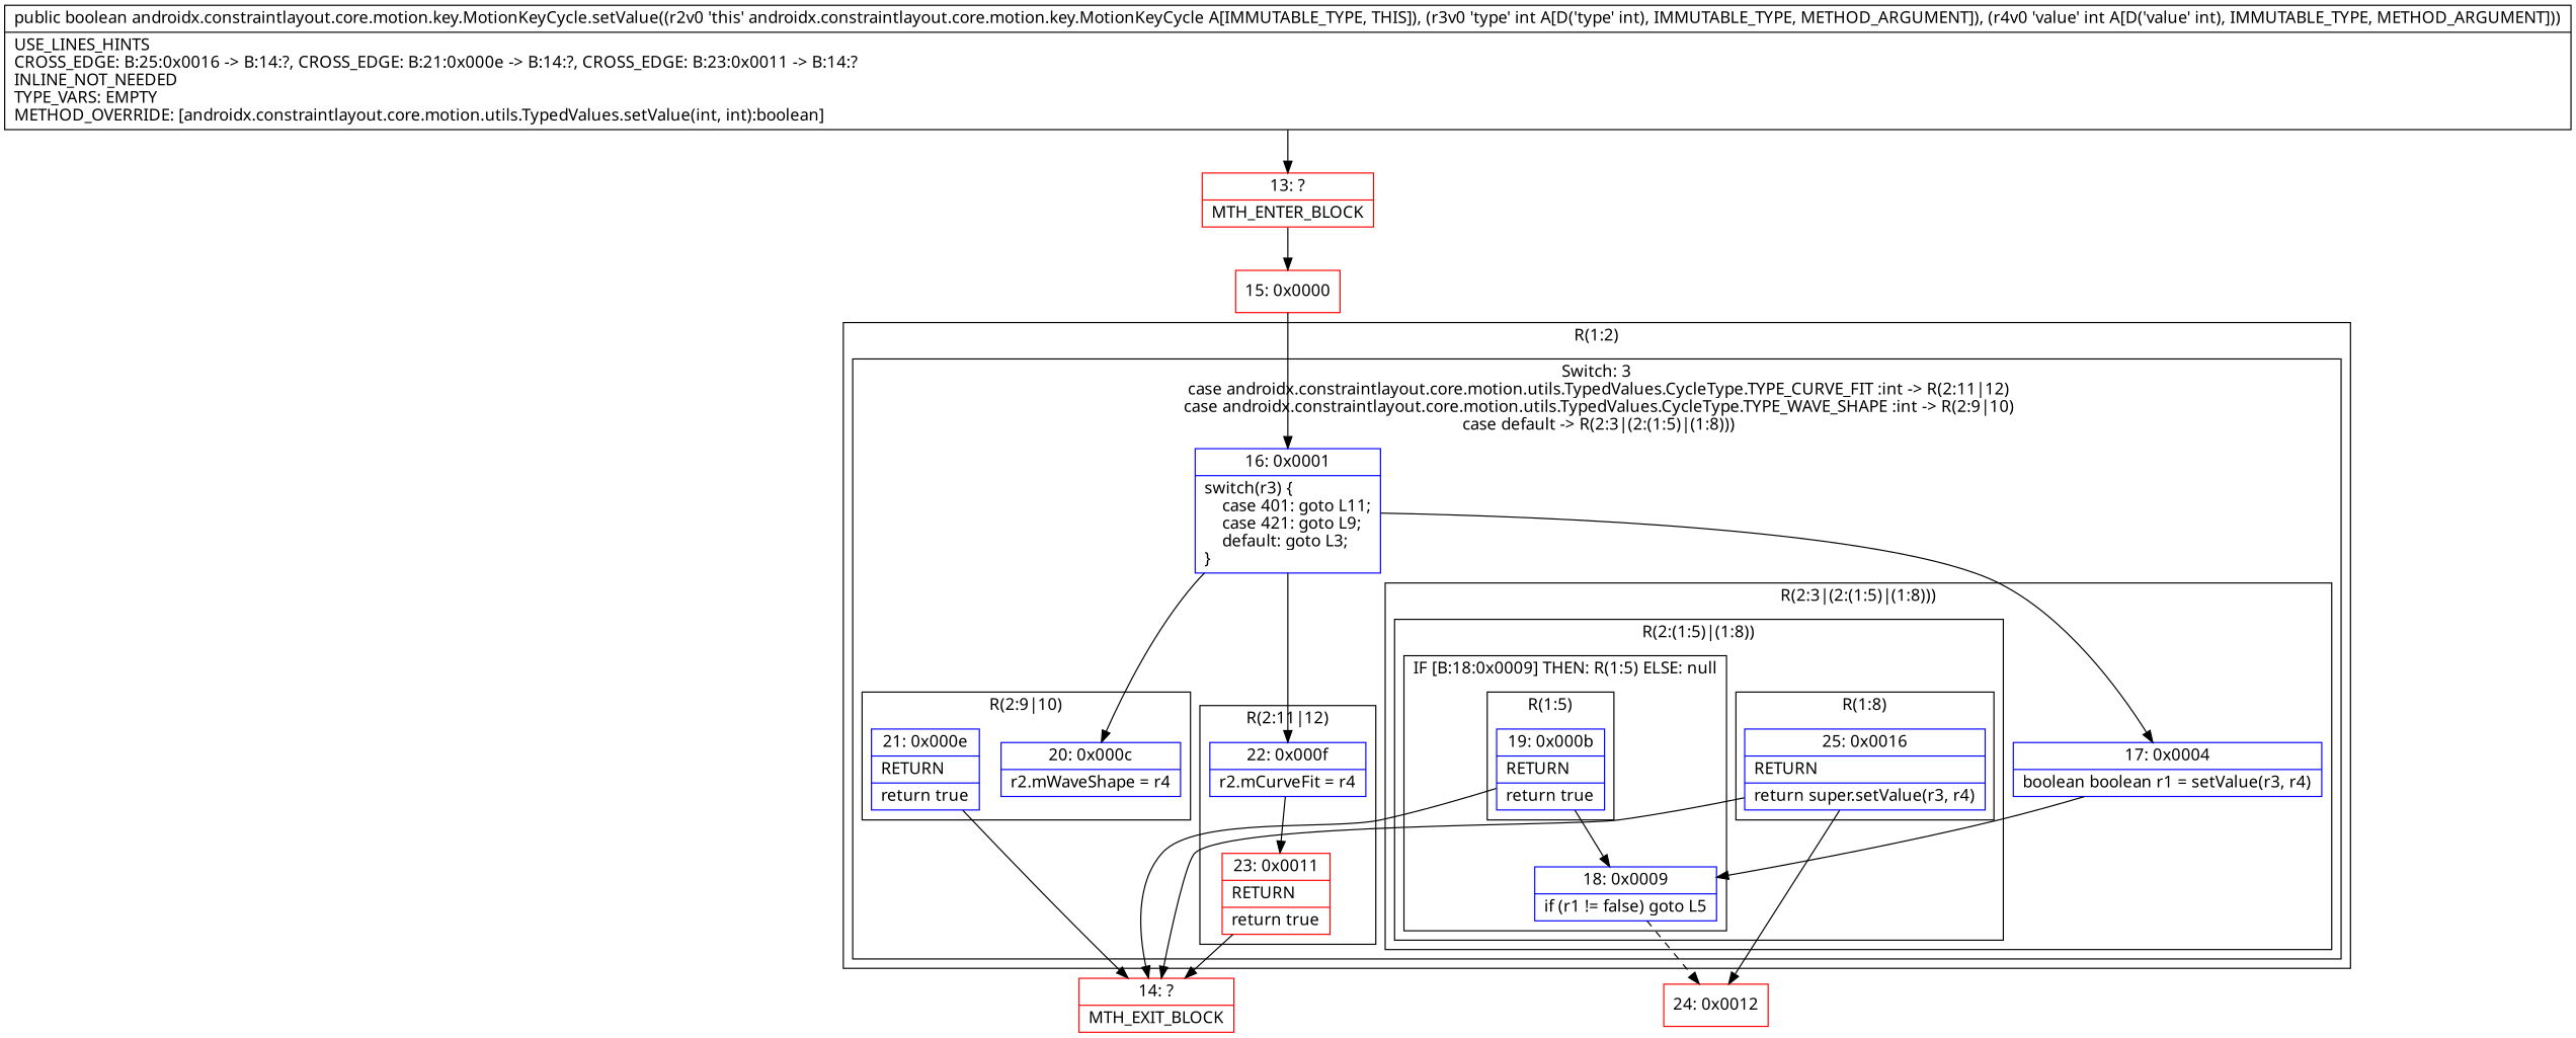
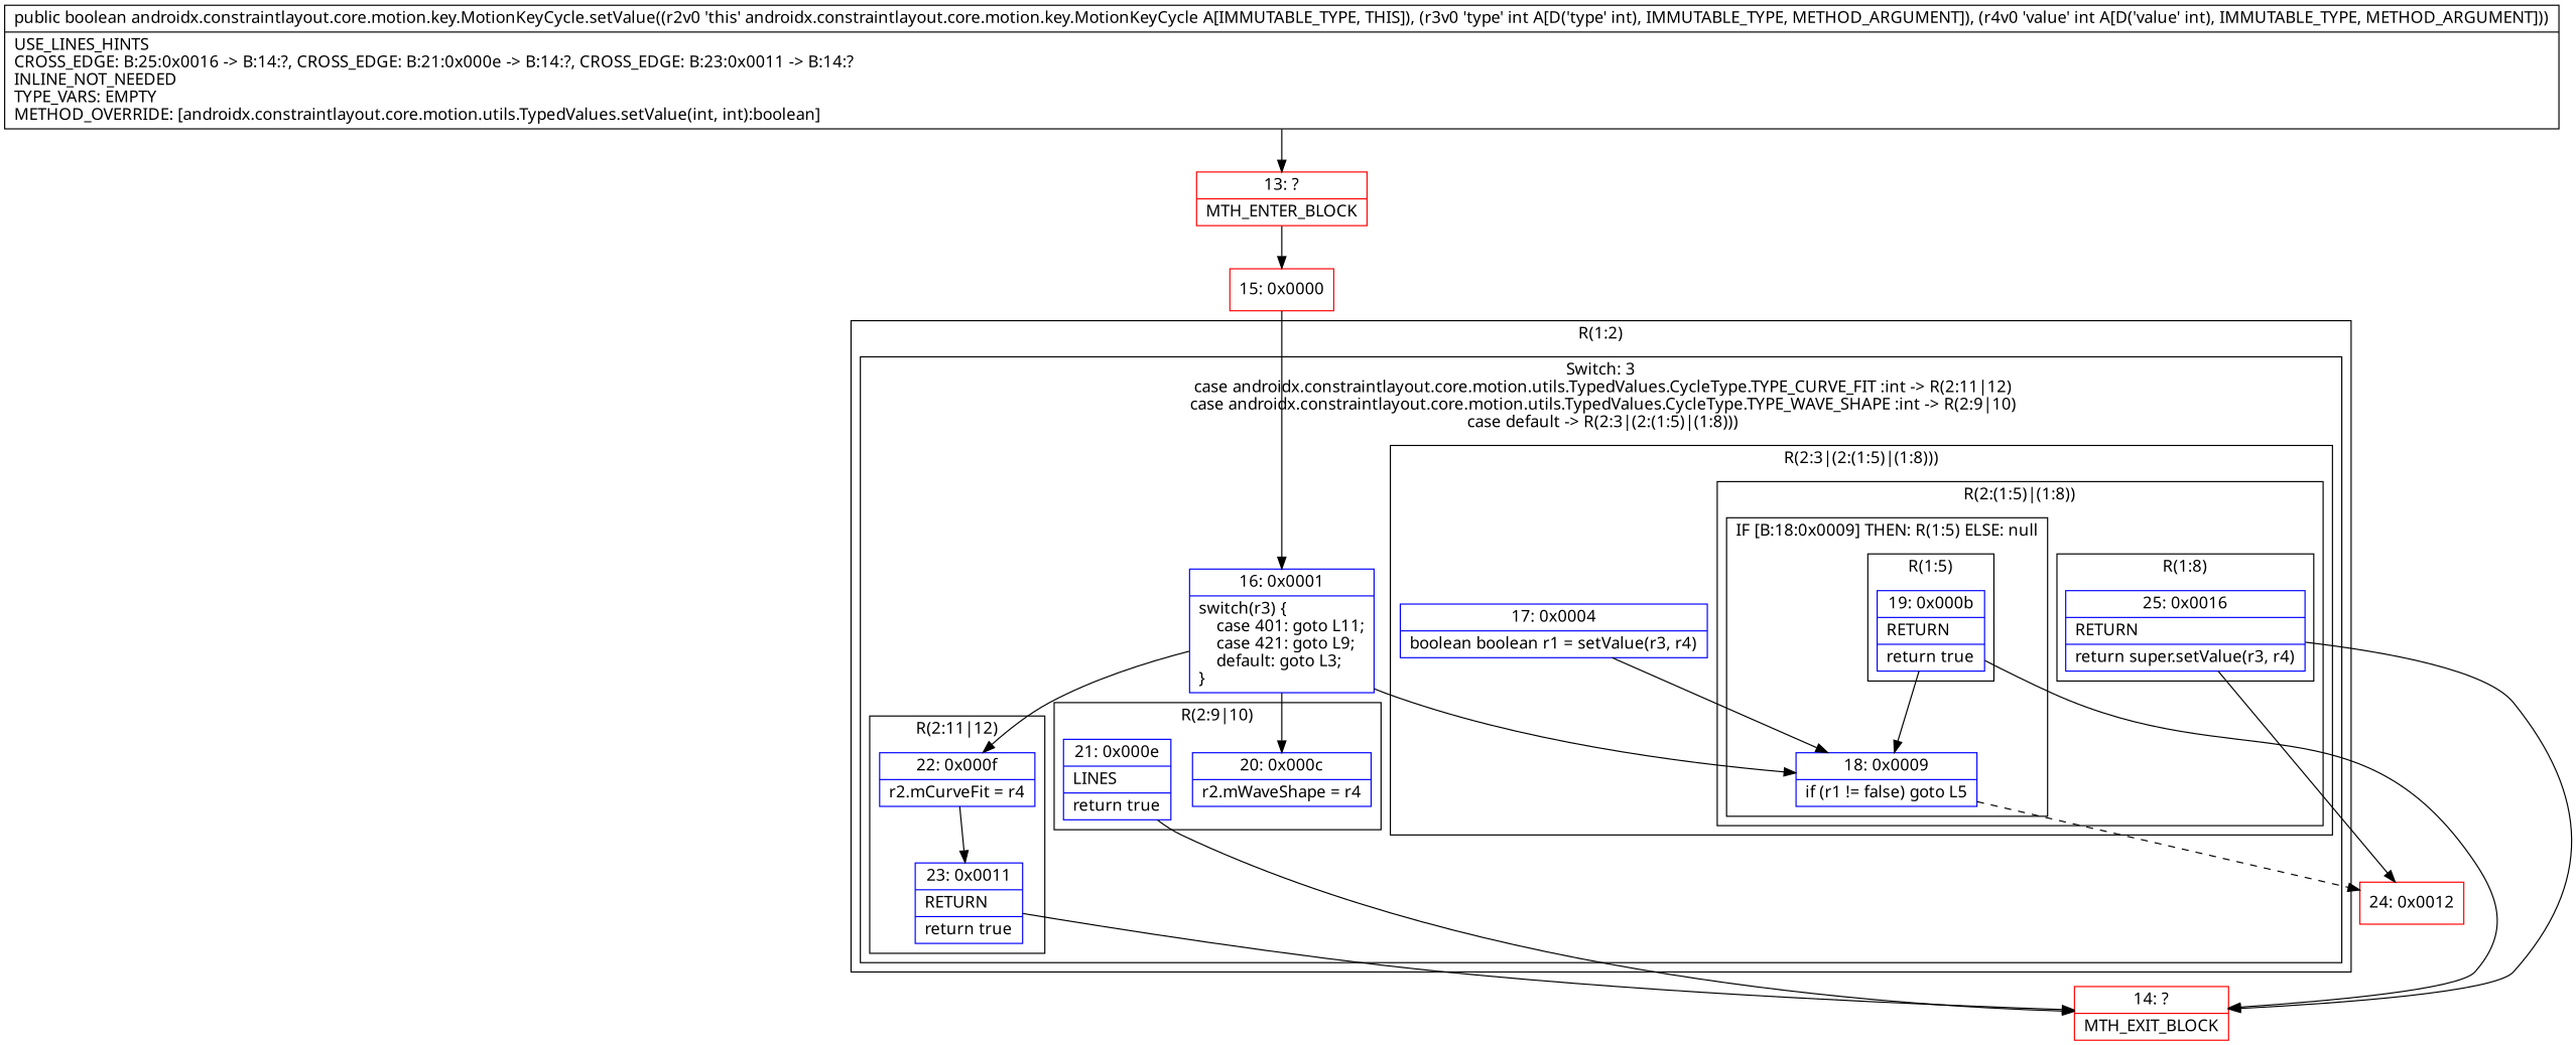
  digraph {
    fontname="Noto Sans"
    node [color=blue fontname="Noto Sans" shape=record]
    edge [fontname="Noto Sans"]
    n1 [label="{22\:\ 0x000f|r2.mCurveFit = r4\l}"]
-   n2 [color=red label="{23\:\ 0x0011|RETURN\l|return true\l}"]
+   n2 [label="{23\:\ 0x0011|RETURN\l|return true\l}"]
    n3 [label="{20\:\ 0x000c|r2.mWaveShape = r4\l}"]
-   n4 [label="{21\:\ 0x000e|RETURN\l|return true\l}"]
+   n4 [label="{21\:\ 0x000e|LINES\l|return true\l}"]
    n5 [label="{19\:\ 0x000b|RETURN\l|return true\l}"]
    n6 [label="{18\:\ 0x0009|if (r1 != false) goto L5\l}"]
    n7 [label="{25\:\ 0x0016|RETURN\l|return super.setValue(r3, r4)\l}"]
    n8 [label="{17\:\ 0x0004|boolean boolean r1 = setValue(r3, r4)\l}"]
    n9 [label="{16\:\ 0x0001|switch(r3) \{\l    case 401: goto L11;\l    case 421: goto L9;\l    default: goto L3;\l\}\l}"]
    n10 [color=red label="{14\:\ ?|MTH_EXIT_BLOCK\l}"]
    n11 [color=red label="{24\:\ 0x0012}"]
    n12 [color=red label="{13\:\ ?|MTH_ENTER_BLOCK\l}"]
    n13 [color=red label="{15\:\ 0x0000}"]
    n14 [label="{public boolean androidx.constraintlayout.core.motion.key.MotionKeyCycle.setValue((r2v0 'this' androidx.constraintlayout.core.motion.key.MotionKeyCycle A[IMMUTABLE_TYPE, THIS]), (r3v0 'type' int A[D('type' int), IMMUTABLE_TYPE, METHOD_ARGUMENT]), (r4v0 'value' int A[D('value' int), IMMUTABLE_TYPE, METHOD_ARGUMENT]))  | USE_LINES_HINTS\lCROSS_EDGE: B:25:0x0016 \-\> B:14:?, CROSS_EDGE: B:21:0x000e \-\> B:14:?, CROSS_EDGE: B:23:0x0011 \-\> B:14:?\lINLINE_NOT_NEEDED\lTYPE_VARS: EMPTY\lMETHOD_OVERRIDE: [androidx.constraintlayout.core.motion.utils.TypedValues.setValue(int, int):boolean]\l}" color=""]
    subgraph cluster_1 {
      label="R(1:2)"
      subgraph cluster_2 {
        label="Switch: 3\n case androidx.constraintlayout.core.motion.utils.TypedValues.CycleType.TYPE_CURVE_FIT :int -> R(2:11|12)\n case androidx.constraintlayout.core.motion.utils.TypedValues.CycleType.TYPE_WAVE_SHAPE :int -> R(2:9|10)\n case default -> R(2:3|(2:(1:5)|(1:8)))"
        n9
        subgraph cluster_3 {
          label="R(2:11|12)"
          n1
          n2
        }
        subgraph cluster_4 {
          label="R(2:9|10)"
          n3
          n4
        }
        subgraph cluster_5 {
          label="R(2:3|(2:(1:5)|(1:8)))"
          n8
          subgraph cluster_6 {
            label="R(2:(1:5)|(1:8))"
            subgraph cluster_7 {
              label="IF [B:18:0x0009] THEN: R(1:5) ELSE: null"
              n6
              subgraph cluster_8 {
                label="R(1:5)"
                n5
              }
            }
            subgraph cluster_9 {
              label="R(1:8)"
              n7
            }
          }
        }
      }
    }
    n1 -> n2
    n2 -> n10
    n4 -> n10
    n5 -> n6
    n5 -> n10
    n6 -> n11 [style=dashed]
    n7 -> n10
    n7 -> n11
    n8 -> n6
    n9 -> n1
    n9 -> n3
-   n9 -> n8
+   n9 -> n6
    n12 -> n13
    n13 -> n9
    n14 -> n12
  }
